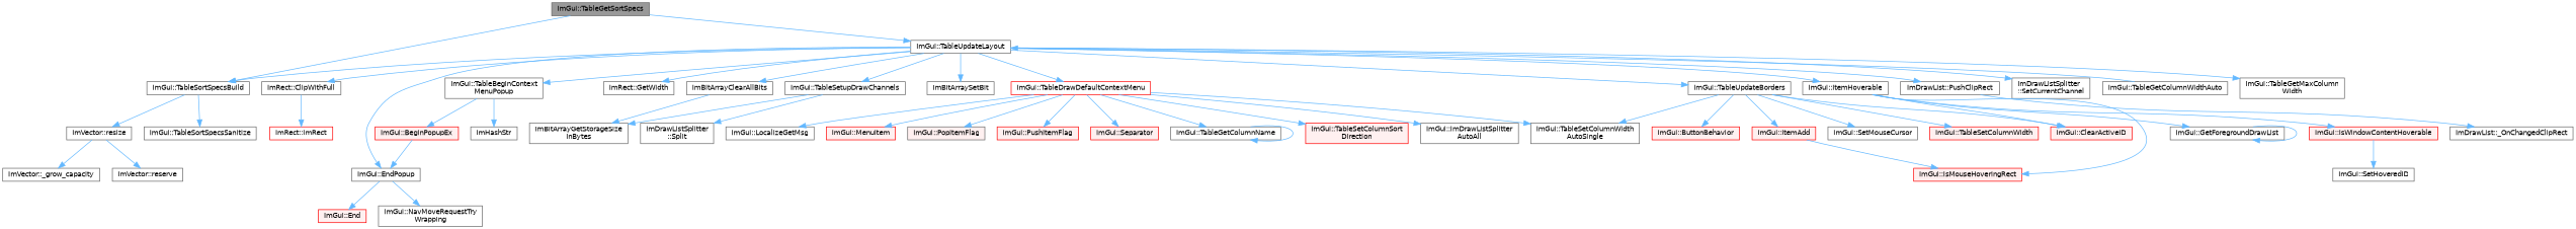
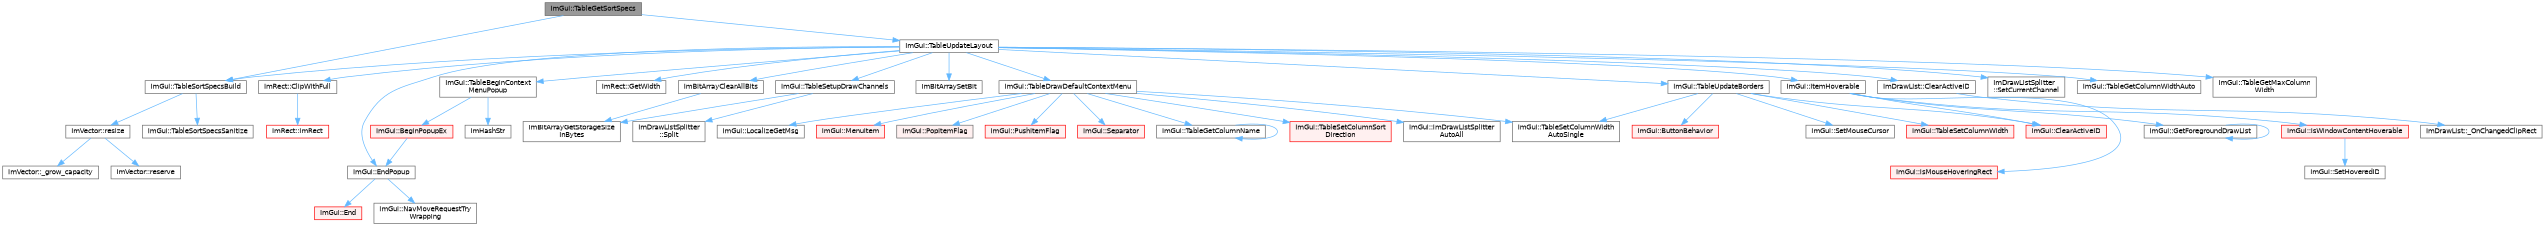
  digraph {
    rankdir=TB
    node [color=grey40 fillcolor=white fontname=Helvetica fontsize=10 shape=box style=filled]
    edge [color=steelblue1 fontname=Helvetica fontsize=10 labelfontname=Helvetica labelfontsize=10 style=solid]
    n1 [color=gray40 fillcolor=grey60 fontcolor=black height=0.2 label="ImGui::TableGetSortSpecs" width=0.4]
    n2 [height=0.2 label="ImGui::TableSortSpecsBuild" width=0.4]
    n3 [height=0.2 label="ImGui::TableUpdateLayout" width=0.4]
    n4 [height=0.2 label="ImVector::resize" width=0.4]
    n5 [height=0.2 label="ImGui::TableSortSpecsSanitize" width=0.4]
    n6 [height=0.2 label="ImRect::ClipWithFull" width=0.4]
    n7 [height=0.2 label="ImGui::EndPopup" width=0.4]
    n8 [height=0.2 label="ImRect::GetWidth" width=0.4]
    n9 [height=0.2 label=ImBitArrayClearAllBits width=0.4]
    n10 [height=0.2 label=ImBitArraySetBit width=0.4]
    n11 [height=0.2 label="ImGui::ItemHoverable" width=0.4]
-   n12 [height=0.2 label="ImDrawList::PushClipRect" width=0.4]
+   n12 [height=0.2 label="ImDrawList::ClearActiveID" width=0.4]
    n13 [height=0.2 label="ImDrawListSplitter\l::SetCurrentChannel" width=0.4]
    n14 [height=0.2 label="ImGui::TableBeginContext\lMenuPopup" width=0.4]
-   n15 [color=red height=0.2 label="ImGui::TableDrawDefaultContextMenu" width=0.4]
+   n15 [height=0.2 label="ImGui::TableDrawDefaultContextMenu" width=0.4]
    n16 [height=0.2 label="ImGui::TableGetColumnWidthAuto" width=0.4]
    n17 [height=0.2 label="ImGui::TableGetMaxColumn\lWidth" width=0.4]
    n18 [height=0.2 label="ImGui::TableSetupDrawChannels" width=0.4]
    n19 [height=0.2 label="ImGui::TableUpdateBorders" width=0.4]
    n20 [height=0.2 label="ImVector::_grow_capacity" width=0.4]
    n21 [height=0.2 label="ImVector::reserve" width=0.4]
    n22 [color=red height=0.2 label="ImRect::ImRect" width=0.4]
    n23 [color=red fillcolor="#FFF0F0" height=0.2 label="ImGui::End" width=0.4]
    n24 [height=0.2 label="ImGui::NavMoveRequestTry\lWrapping" width=0.4]
    n25 [height=0.2 label="ImBitArrayGetStorageSize\lInBytes" width=0.4]
    n26 [color=red fillcolor="#FFF0F0" height=0.2 label="ImGui::ClearActiveID" width=0.4]
    n27 [height=0.2 label="ImGui::GetForegroundDrawList" width=0.4]
    n28 [color=red fillcolor="#FFF0F0" height=0.2 label="ImGui::IsMouseHoveringRect" width=0.4]
    n29 [color=red fillcolor="#FFF0F0" height=0.2 label="ImGui::IsWindowContentHoverable" width=0.4]
    n30 [height=0.2 label="ImDrawList::_OnChangedClipRect" width=0.4]
    n31 [color=red fillcolor="#FFF0F0" height=0.2 label="ImGui::BeginPopupEx" width=0.4]
    n32 [height=0.2 label=ImHashStr width=0.4]
    n33 [height=0.2 label="ImGui::LocalizeGetMsg" width=0.4]
    n34 [color=red fillcolor="#FFF0F0" height=0.2 label="ImGui::MenuItem" width=0.4]
    n35 [fillcolor="#FFF0F0" height=0.2 label="ImGui::PopItemFlag" width=0.4]
    n36 [color=red fillcolor="#FFF0F0" height=0.2 label="ImGui::PushItemFlag" width=0.4]
    n37 [color=red fillcolor="#FFF0F0" height=0.2 label="ImGui::Separator" width=0.4]
    n38 [height=0.2 label="ImGui::TableGetColumnName" width=0.4]
    n39 [color=red fillcolor="#FFF0F0" height=0.2 label="ImGui::TableSetColumnSort\lDirection" width=0.4]
    n40 [height=0.2 label="ImGui::ImDrawListSplitter\lAutoAll" width=0.4]
    n41 [height=0.2 label="ImGui::TableSetColumnWidth\lAutoSingle" width=0.4]
    n42 [height=0.2 label="ImDrawListSplitter\l::Split" width=0.4]
    n43 [color=red fillcolor="#FFF0F0" height=0.2 label="ImGui::ButtonBehavior" width=0.4]
-   n44 [color=red fillcolor="#FFF0F0" height=0.2 label="ImGui::ItemAdd" width=0.4]
    n45 [height=0.2 label="ImGui::SetMouseCursor" width=0.4]
    n46 [color=red fillcolor="#FFF0F0" height=0.2 label="ImGui::TableSetColumnWidth" width=0.4]
    n47 [height=0.2 label="ImGui::SetHoveredID" width=0.4]
    n1 -> n2
    n1 -> n3
    n2 -> n4
    n2 -> n5
    n3 -> n2
    n3 -> n6
    n3 -> n7
    n3 -> n8
    n3 -> n9
    n3 -> n10
    n3 -> n11
    n3 -> n12
    n3 -> n13
    n3 -> n14
    n3 -> n15
-   n16 -> n3
+   n3 -> n16
    n3 -> n17
    n3 -> n18
    n3 -> n19
    n4 -> n20
    n4 -> n21
    n6 -> n22
    n7 -> n23
    n7 -> n24
    n9 -> n25
    n11 -> n26
    n11 -> n27
    n11 -> n28
    n11 -> n29
    n12 -> n30
    n14 -> n31
    n14 -> n32
    n15 -> n33
    n15 -> n34
    n15 -> n35
    n15 -> n36
    n15 -> n37
    n15 -> n38
    n15 -> n39
    n15 -> n40
    n15 -> n41
    n18 -> n25
    n18 -> n42
    n19 -> n26
    n19 -> n41
    n19 -> n43
-   n19 -> n44
    n19 -> n45
    n19 -> n46
    n27 -> n27
    n29 -> n47
    n31 -> n7
    n38 -> n38
-   n44 -> n28
  }
